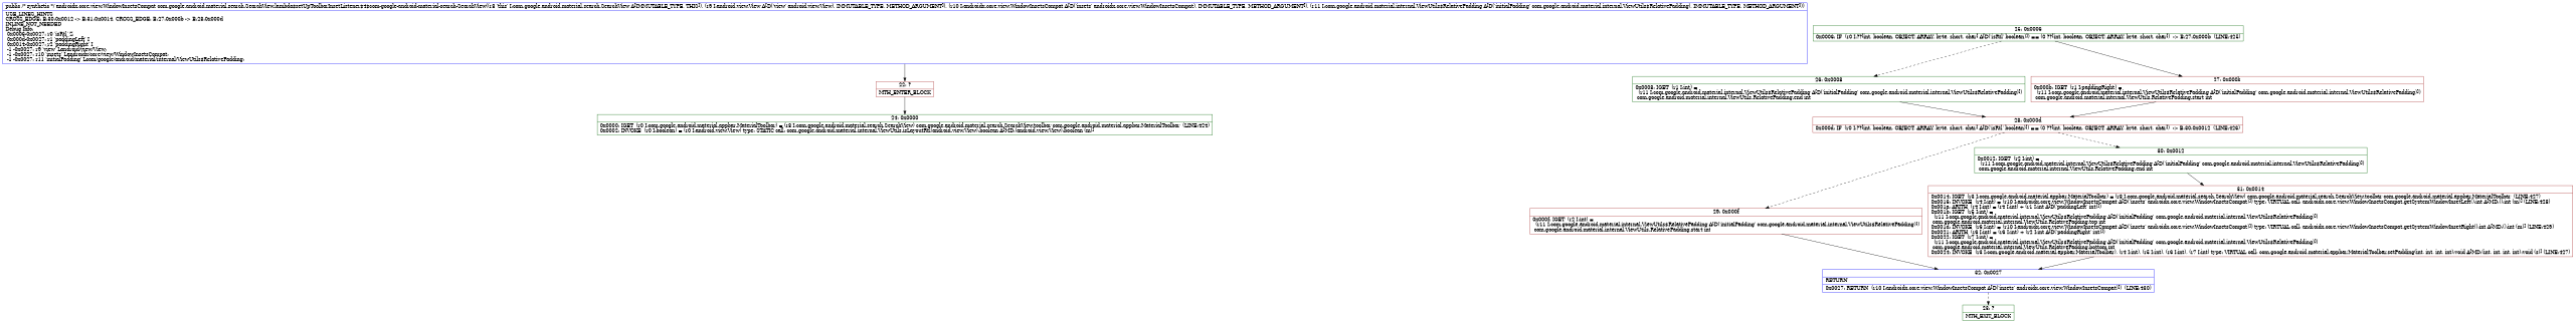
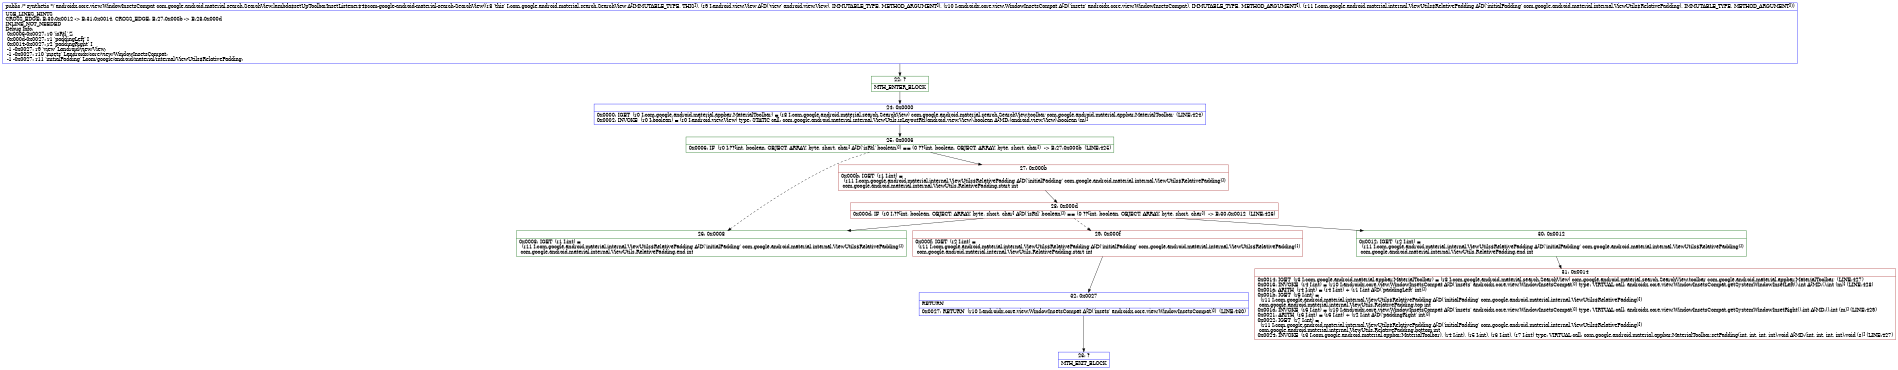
  digraph {
    node [color=darkgreen shape=record]
-   n1 [color=brown label="{22\:\ ?|MTH_ENTER_BLOCK\l}"]
-   n2 [label="{24\:\ 0x0000|0x0000: IGET  (r0 I:com.google.android.material.appbar.MaterialToolbar) = (r8 I:com.google.android.material.search.SearchView) com.google.android.material.search.SearchView.toolbar com.google.android.material.appbar.MaterialToolbar  (LINE:424)\l0x0002: INVOKE  (r0 I:boolean) = (r0 I:android.view.View) type: STATIC call: com.google.android.material.internal.ViewUtils.isLayoutRtl(android.view.View):boolean A[MD:(android.view.View):boolean (m)]\l}"]
+   n1 [label="{22\:\ ?|MTH_ENTER_BLOCK\l}"]
+   n2 [color=blue label="{24\:\ 0x0000|0x0000: IGET  (r0 I:com.google.android.material.appbar.MaterialToolbar) = (r8 I:com.google.android.material.search.SearchView) com.google.android.material.search.SearchView.toolbar com.google.android.material.appbar.MaterialToolbar  (LINE:424)\l0x0002: INVOKE  (r0 I:boolean) = (r0 I:android.view.View) type: STATIC call: com.google.android.material.internal.ViewUtils.isLayoutRtl(android.view.View):boolean A[MD:(android.view.View):boolean (m)]\l}"]
    n3 [label="{25\:\ 0x0006|0x0006: IF  (r0 I:??[int, boolean, OBJECT, ARRAY, byte, short, char] A[D('isRtl' boolean)]) == (0 ??[int, boolean, OBJECT, ARRAY, byte, short, char])  \-\> B:27:0x000b  (LINE:425)\l}"]
    n4 [label="{26\:\ 0x0008|0x0008: IGET  (r1 I:int) = \l  (r11 I:com.google.android.material.internal.ViewUtils$RelativePadding A[D('initialPadding' com.google.android.material.internal.ViewUtils$RelativePadding)])\l com.google.android.material.internal.ViewUtils.RelativePadding.end int \l}"]
-   n5 [color=brown label="{27\:\ 0x000b|0x000b: IGET  (r1 I:paddingRight) = \l  (r11 I:com.google.android.material.internal.ViewUtils$RelativePadding A[D('initialPadding' com.google.android.material.internal.ViewUtils$RelativePadding)])\l com.google.android.material.internal.ViewUtils.RelativePadding.start int \l}"]
+   n5 [color=brown label="{27\:\ 0x000b|0x000b: IGET  (r1 I:int) = \l  (r11 I:com.google.android.material.internal.ViewUtils$RelativePadding A[D('initialPadding' com.google.android.material.internal.ViewUtils$RelativePadding)])\l com.google.android.material.internal.ViewUtils.RelativePadding.start int \l}"]
    n6 [color=brown label="{28\:\ 0x000d|0x000d: IF  (r0 I:??[int, boolean, OBJECT, ARRAY, byte, short, char] A[D('isRtl' boolean)]) == (0 ??[int, boolean, OBJECT, ARRAY, byte, short, char])  \-\> B:30:0x0012  (LINE:426)\l}"]
    n7 [color=brown label="{29\:\ 0x000f|0x000f: IGET  (r2 I:int) = \l  (r11 I:com.google.android.material.internal.ViewUtils$RelativePadding A[D('initialPadding' com.google.android.material.internal.ViewUtils$RelativePadding)])\l com.google.android.material.internal.ViewUtils.RelativePadding.start int \l}"]
    n8 [label="{30\:\ 0x0012|0x0012: IGET  (r2 I:int) = \l  (r11 I:com.google.android.material.internal.ViewUtils$RelativePadding A[D('initialPadding' com.google.android.material.internal.ViewUtils$RelativePadding)])\l com.google.android.material.internal.ViewUtils.RelativePadding.end int \l}"]
    n9 [color=blue label="{32\:\ 0x0027|RETURN\l|0x0027: RETURN  (r10 I:androidx.core.view.WindowInsetsCompat A[D('insets' androidx.core.view.WindowInsetsCompat)])  (LINE:430)\l}"]
-   n10 [color=brown label="{31\:\ 0x0014|0x0014: IGET  (r3 I:com.google.android.material.appbar.MaterialToolbar) = (r8 I:com.google.android.material.search.SearchView) com.google.android.material.search.SearchView.toolbar com.google.android.material.appbar.MaterialToolbar  (LINE:427)\l0x0016: INVOKE  (r4 I:int) = (r10 I:androidx.core.view.WindowInsetsCompat A[D('insets' androidx.core.view.WindowInsetsCompat)]) type: VIRTUAL call: androidx.core.view.WindowInsetsCompat.getSystemWindowInsetLeft():int A[MD:():int (m)] (LINE:428)\l0x001a: ARITH  (r4 I:int) = (r4 I:int) + (r1 I:int A[D('paddingLeft' int)]) \l0x001b: IGET  (r5 I:int) = \l  (r11 I:com.google.android.material.internal.ViewUtils$RelativePadding A[D('initialPadding' com.google.android.material.internal.ViewUtils$RelativePadding)])\l com.google.android.material.internal.ViewUtils.RelativePadding.top int \l0x001d: INVOKE  (r6 I:int) = (r10 I:androidx.core.view.WindowInsetsCompat A[D('insets' androidx.core.view.WindowInsetsCompat)]) type: VIRTUAL call: androidx.core.view.WindowInsetsCompat.getSystemWindowInsetRight():int A[MD:():int (m)] (LINE:429)\l0x0021: ARITH  (r6 I:int) = (r6 I:int) + (r2 I:int A[D('paddingRight' int)]) \l0x0022: IGET  (r7 I:int) = \l  (r11 I:com.google.android.material.internal.ViewUtils$RelativePadding A[D('initialPadding' com.google.android.material.internal.ViewUtils$RelativePadding)])\l com.google.android.material.internal.ViewUtils.RelativePadding.bottom int \l0x0024: INVOKE  (r3 I:com.google.android.material.appbar.MaterialToolbar), (r4 I:int), (r5 I:int), (r6 I:int), (r7 I:int) type: VIRTUAL call: com.google.android.material.appbar.MaterialToolbar.setPadding(int, int, int, int):void A[MD:(int, int, int, int):void (s)] (LINE:427)\l}"]
-   n11 [label="{23\:\ ?|MTH_EXIT_BLOCK\l}"]
+   n10 [color=brown label="{31\:\ 0x0014|0x0014: IGET  (r3 I:com.google.android.material.appbar.MaterialToolbar) = (r8 I:com.google.android.material.search.SearchView) com.google.android.material.search.SearchView.toolbar com.google.android.material.appbar.MaterialToolbar  (LINE:427)\l0x0016: INVOKE  (r4 I:int) = (r10 I:androidx.core.view.WindowInsetsCompat A[D('insets' androidx.core.view.WindowInsetsCompat)]) type: VIRTUAL call: androidx.core.view.WindowInsetsCompat.getSystemWindowInsetLeft():int A[MD:():int (m)] (LINE:428)\l0x001a: ARITH  (r4 I:int) = (r4 I:int) + (r1 I:int A[D('paddingLeft' int)]) \l0x001b: IGET  (r6 I:int) = \l  (r11 I:com.google.android.material.internal.ViewUtils$RelativePadding A[D('initialPadding' com.google.android.material.internal.ViewUtils$RelativePadding)])\l com.google.android.material.internal.ViewUtils.RelativePadding.top int \l0x001d: INVOKE  (r6 I:int) = (r10 I:androidx.core.view.WindowInsetsCompat A[D('insets' androidx.core.view.WindowInsetsCompat)]) type: VIRTUAL call: androidx.core.view.WindowInsetsCompat.getSystemWindowInsetRight():int A[MD:():int (m)] (LINE:429)\l0x0021: ARITH  (r6 I:int) = (r6 I:int) + (r2 I:int A[D('paddingRight' int)]) \l0x0022: IGET  (r7 I:int) = \l  (r11 I:com.google.android.material.internal.ViewUtils$RelativePadding A[D('initialPadding' com.google.android.material.internal.ViewUtils$RelativePadding)])\l com.google.android.material.internal.ViewUtils.RelativePadding.bottom int \l0x0024: INVOKE  (r3 I:com.google.android.material.appbar.MaterialToolbar), (r4 I:int), (r5 I:int), (r6 I:int), (r7 I:int) type: VIRTUAL call: com.google.android.material.appbar.MaterialToolbar.setPadding(int, int, int, int):void A[MD:(int, int, int, int):void (s)] (LINE:427)\l}"]
+   n11 [color=blue label="{23\:\ ?|MTH_EXIT_BLOCK\l}"]
    n12 [color=blue label="{public \/* synthetic *\/ androidx.core.view.WindowInsetsCompat com.google.android.material.search.SearchView.lambda$setUpToolbarInsetListener$4$com\-google\-android\-material\-search\-SearchView((r8 'this' I:com.google.android.material.search.SearchView A[IMMUTABLE_TYPE, THIS]), (r9 I:android.view.View A[D('view' android.view.View), IMMUTABLE_TYPE, METHOD_ARGUMENT]), (r10 I:androidx.core.view.WindowInsetsCompat A[D('insets' androidx.core.view.WindowInsetsCompat), IMMUTABLE_TYPE, METHOD_ARGUMENT]), (r11 I:com.google.android.material.internal.ViewUtils$RelativePadding A[D('initialPadding' com.google.android.material.internal.ViewUtils$RelativePadding), IMMUTABLE_TYPE, METHOD_ARGUMENT]))  | USE_LINES_HINTS\lCROSS_EDGE: B:30:0x0012 \-\> B:31:0x0014, CROSS_EDGE: B:27:0x000b \-\> B:28:0x000d\lINLINE_NOT_NEEDED\lDebug Info:\l  0x0006\-0x0027: r0 'isRtl' Z\l  0x000d\-0x0027: r1 'paddingLeft' I\l  0x0014\-0x0027: r2 'paddingRight' I\l  \-1 \-0x0027: r9 'view' Landroid\/view\/View;\l  \-1 \-0x0027: r10 'insets' Landroidx\/core\/view\/WindowInsetsCompat;\l  \-1 \-0x0027: r11 'initialPadding' Lcom\/google\/android\/material\/internal\/ViewUtils$RelativePadding;\l}"]
    n1 -> n2
+   n2 -> n3
    n3 -> n4 [style=dashed]
    n3 -> n5
-   n4 -> n6
+   n6 -> n4
    n5 -> n6
    n6 -> n7 [style=dashed]
-   n6 -> n8 [style=dashed]
+   n6 -> n8
    n7 -> n9
    n8 -> n10
-   n9 -> n11 [style=dashed]
-   n10 -> n9
+   n9 -> n11
    n12 -> n1
  }
